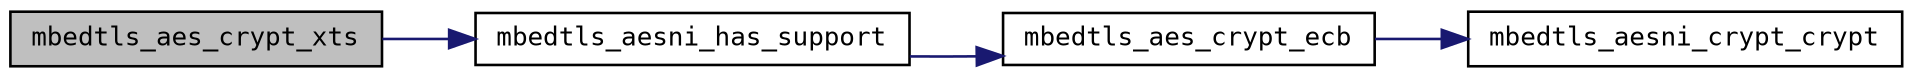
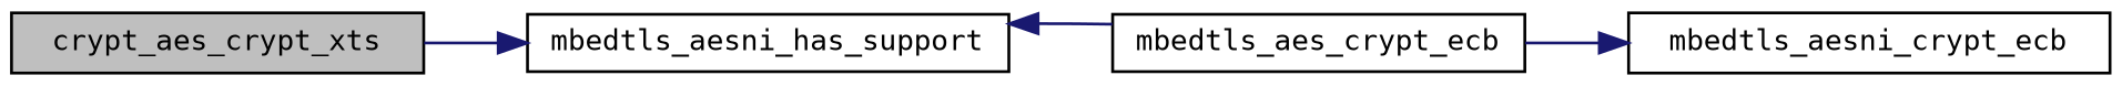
  digraph {
    fontname="DejaVu Sans Mono"
    rankdir=LR
    node [color=black fillcolor=white fontname="DejaVu Sans Mono" fontsize=10 shape=record style=filled]
    edge [color=midnightblue fontname="DejaVu Sans Mono" fontsize=10 labelfontname=Helvetica labelfontsize=10 style=solid]
-   n1 [fillcolor=grey75 fontcolor=black height=0.2 label=mbedtls_aes_crypt_xts width=0.4]
+   n1 [fillcolor=grey75 fontcolor=black height=0.2 label=crypt_aes_crypt_xts width=0.4]
    n2 [height=0.2 label=mbedtls_aesni_has_support width=0.4]
    n3 [height=0.2 label=mbedtls_aes_crypt_ecb width=0.4]
-   n4 [height=0.2 label=mbedtls_aesni_crypt_crypt width=0.4]
+   n4 [height=0.2 label=mbedtls_aesni_crypt_ecb width=0.4]
    n1 -> n2
-   n2 -> n3
+   n3 -> n2
    n3 -> n4
  }
